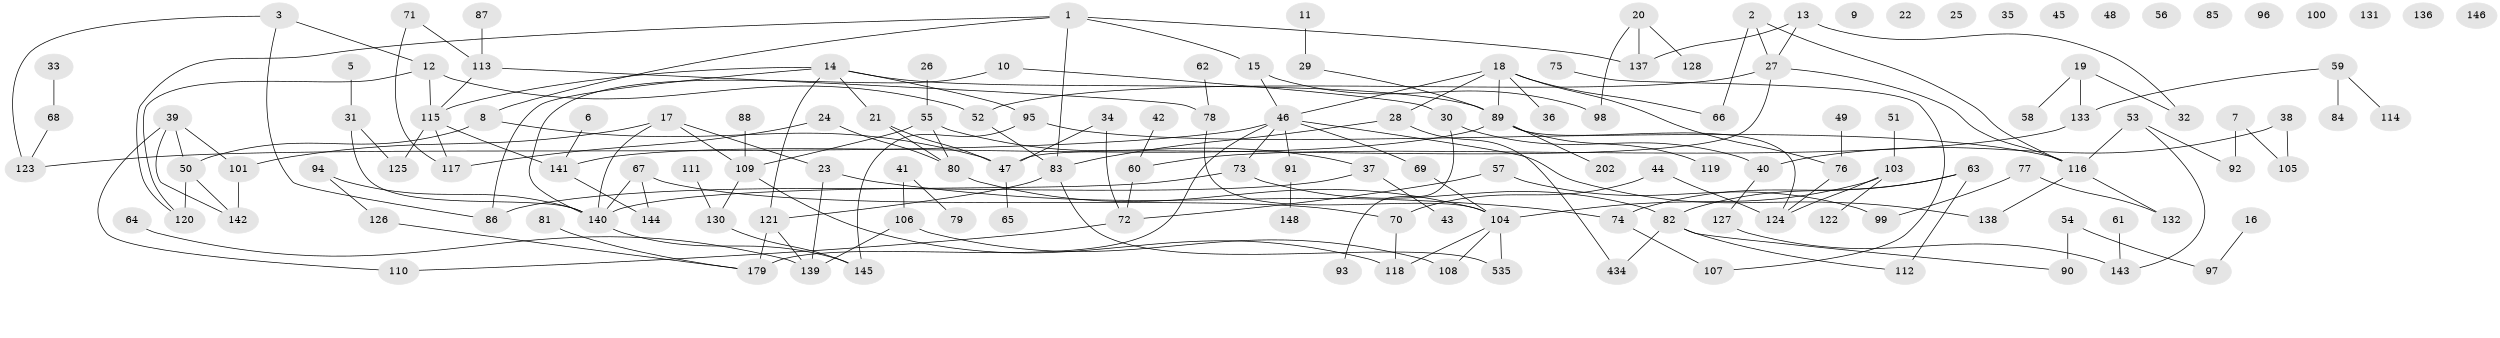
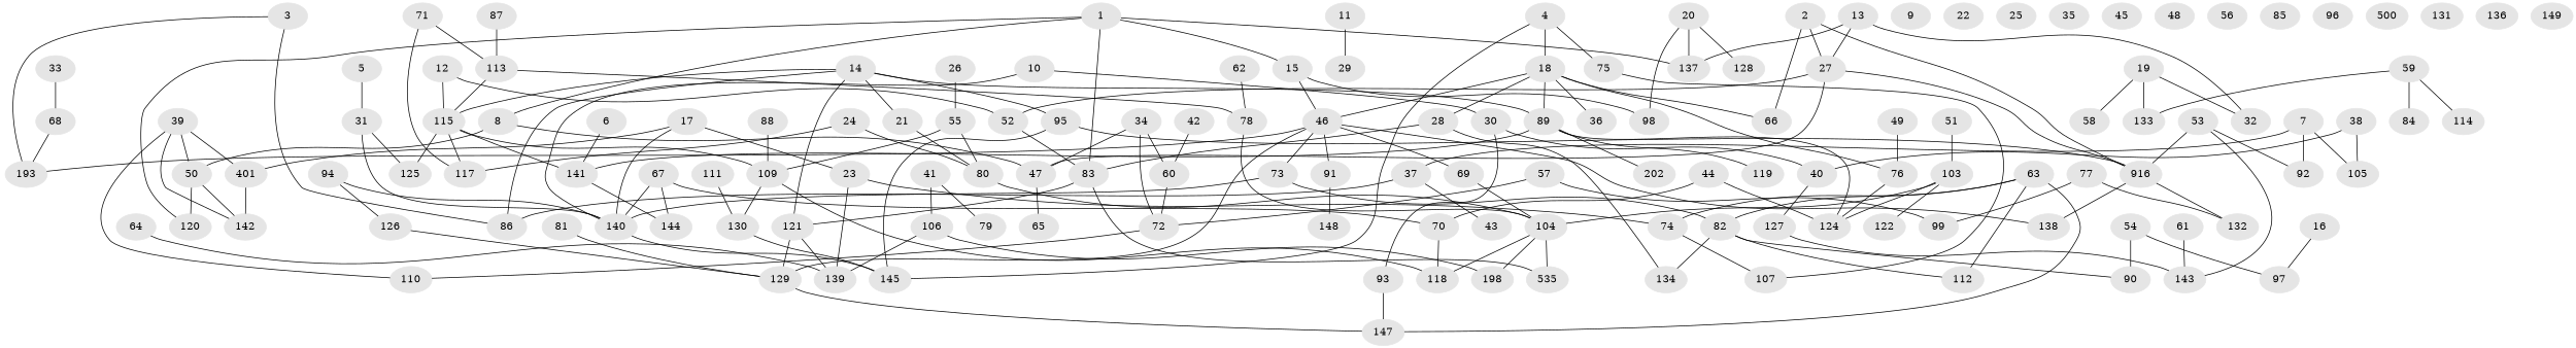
  graph {
    node [color=gray90 style=filled]
    1
    8
    15
    83
    120
    137
    47
    50
    46
    98
    121
    n12 [label=535]
    2
    27
    66
-   116
+   116 [label=916]
    52
    138
    132
    3
    12
    86
-   123
+   123 [label=193]
    115
+   4
    18
    75
    145
    89
    28
    36
    76
    107
    5
    31
    140
    125
    6
    141
    144
    7
    37
    92
    105
    43
    65
    142
    9
    10
    30
    40
    93
    11
    29
    117
    13
    32
    14
    21
    95
    80
    124
    n63 [label=202]
    119
    139
-   129 [label=179]
+   129
    69
    73
    91
    16
    97
    17
    23
-   101
+   101 [label=401]
    109
    74
    118
    130
-   134 [label=434]
+   134
    19
    58
    133
    20
    128
    104
    22
    24
    25
    26
    55
    127
+   147
    33
    68
    34
    60
    72
    110
    35
    38
    39
    143
    41
    79
    106
-   108
+   108 [label=198]
    42
    78
    44
    70
    45
    82
    148
    48
    49
    51
    103
    122
    53
    54
    90
    56
    57
    99
    59
    84
    114
    61
    62
    63
    112
    64
    67
    71
    113
    77
    81
    85
    87
    88
    94
    126
    96
-   100
+   100 [label=500]
    111
    131
    136
-   146
+   146 [label=149]
    1 -- 8
    1 -- 15
    1 -- 83
    1 -- 120
    1 -- 137
    8 -- 47
    8 -- 50
    15 -- 46
    15 -- 98
    83 -- 121
    83 -- n12
    47 -- 65
    50 -- 120
    50 -- 142
    46 -- 138
    46 -- 123
    46 -- 129
    46 -- 69
    46 -- 73
    46 -- 91
    121 -- 139
    121 -- 129
    2 -- 27
    2 -- 66
    2 -- 116
    27 -- 47
    27 -- 116
    27 -- 52
    116 -- 138
    116 -- 132
    52 -- 83
-   3 -- 12
    3 -- 86
    3 -- 123
-   12 -- 120
    12 -- 52
    12 -- 115
    115 -- 125
    115 -- 141
    115 -- 117
+   4 -- 18
+   4 -- 75
+   4 -- 145
    18 -- 46
    18 -- 66
    18 -- 89
    18 -- 28
    18 -- 36
    18 -- 76
    75 -- 107
    89 -- 141
    89 -- 124
    89 -- n63
    89 -- 119
    28 -- 83
    28 -- 134
    76 -- 124
    5 -- 31
    31 -- 140
    31 -- 125
    140 -- 145
    6 -- 141
    141 -- 144
-   55 -- 37
+   7 -- 37
    7 -- 92
    7 -- 105
    37 -- 86
    37 -- 43
    10 -- 140
    10 -- 30
    30 -- 40
    30 -- 93
    40 -- 127
+   93 -- 147
    11 -- 29
-   29 -- 89
    13 -- 137
    13 -- 27
    13 -- 32
    14 -- 121
    14 -- 86
    14 -- 115
    14 -- 89
    14 -- 21
    14 -- 95
-   21 -- 47
    21 -- 80
    95 -- 116
    95 -- 145
    80 -- 104
+   129 -- 147
    69 -- 104
    73 -- 140
    73 -- 82
    91 -- 148
    16 -- 97
    17 -- 140
    17 -- 23
    17 -- 101
-   17 -- 109
+   115 -- 109
    23 -- 139
    23 -- 74
    101 -- 142
    109 -- 118
    109 -- 130
    74 -- 107
    130 -- 145
    19 -- 32
    19 -- 58
    19 -- 133
    20 -- 137
    20 -- 98
    20 -- 128
    104 -- n12
    104 -- 118
    104 -- 108
    24 -- 117
    24 -- 80
    26 -- 55
    55 -- 80
    55 -- 109
    127 -- 143
    33 -- 68
    68 -- 123
    34 -- 47
-   133 -- 60
+   34 -- 60
    34 -- 72
    60 -- 72
    72 -- 110
    38 -- 105
    38 -- 40
    39 -- 50
    39 -- 142
    39 -- 101
    39 -- 110
    41 -- 79
    41 -- 106
    106 -- 139
    106 -- 108
    42 -- 60
    78 -- 104
    44 -- 124
    44 -- 70
    70 -- 118
    82 -- 134
    82 -- 90
    82 -- 112
    49 -- 76
    51 -- 103
    103 -- 124
    103 -- 104
    103 -- 122
    53 -- 116
    53 -- 92
    53 -- 143
    54 -- 97
    54 -- 90
    57 -- 72
    57 -- 99
    59 -- 133
    59 -- 84
    59 -- 114
    61 -- 143
    62 -- 78
    63 -- 74
+   63 -- 147
    63 -- 82
    63 -- 112
    64 -- 139
    67 -- 140
    67 -- 144
    67 -- 70
    71 -- 117
    71 -- 113
    113 -- 115
    113 -- 78
    77 -- 132
    77 -- 99
    81 -- 129
    87 -- 113
    88 -- 109
    94 -- 140
    94 -- 126
    126 -- 129
    111 -- 130
  }
